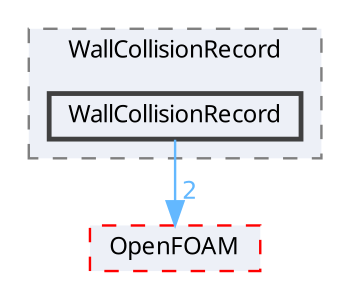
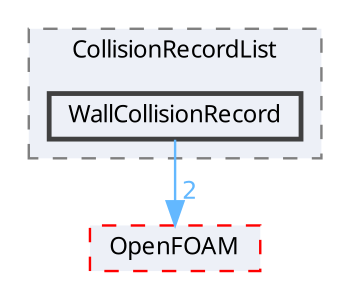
  digraph {
    compound=true
    fontname="Noto Sans"
    node [fillcolor="#edf0f7" fontname="Noto Sans" fontsize=10 shape=box]
    n1 [color=grey25 height=0.2 label=WallCollisionRecord style="filled,bold" width=0.4]
    n2 [color=red height=0.2 label=OpenFOAM style="filled,dashed" width=0.4]
    subgraph cluster_1 {
      bgcolor="#edf0f7"
      fontsize=10
-     label=WallCollisionRecord
+     label=CollisionRecordList
      pencolor=grey50
      style="filled,dashed"
      n1
    }
    n1 -> n2 [color=steelblue1 fontcolor=steelblue1 fontname="Noto Sans" fontsize=10 headlabel=2 labeldistance=1.5 labelfontname=Helvetica labelfontsize=10]
  }
